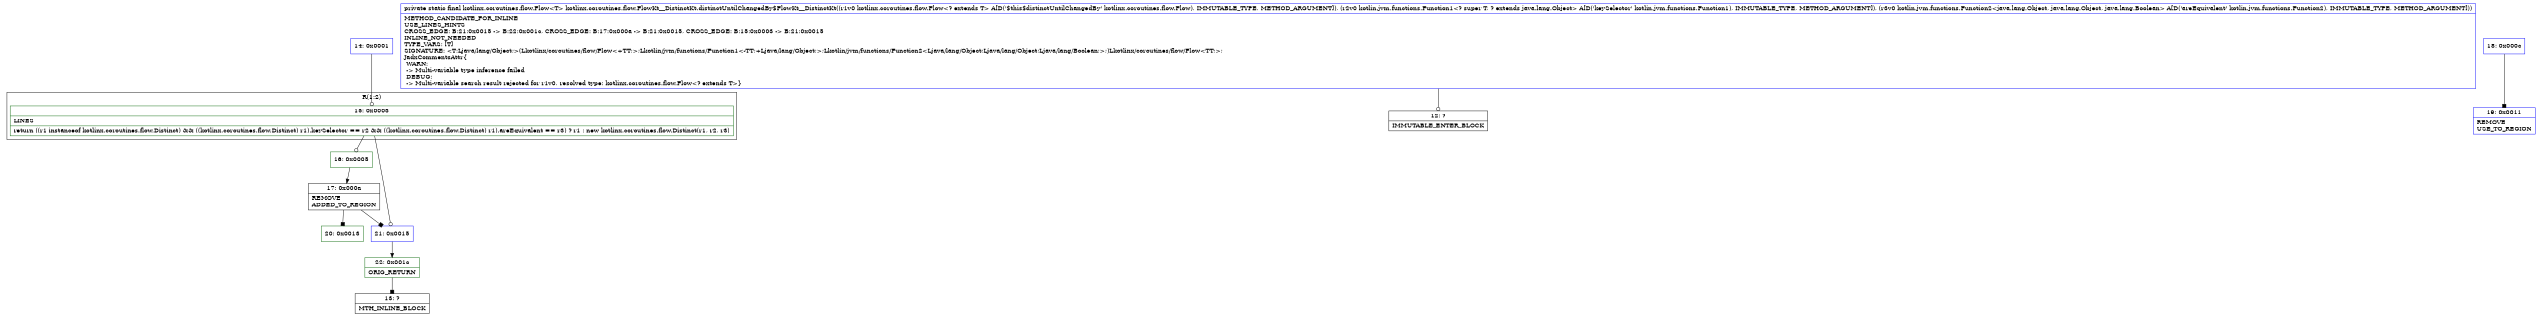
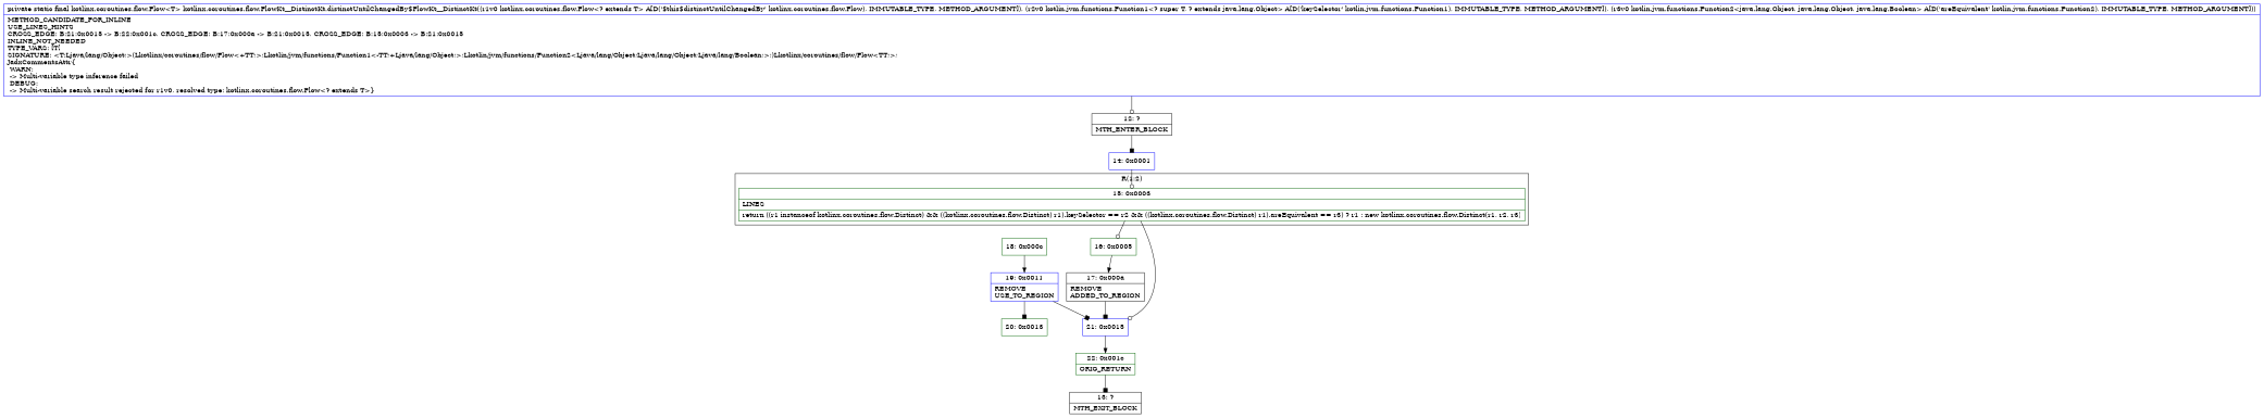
  digraph {
    node [color=blue shape=record]
    edge [arrowhead=box]
    n1 [color=darkgreen label="{15\:\ 0x0003|LINES\l|return ((r1 instanceof kotlinx.coroutines.flow.Distinct) && ((kotlinx.coroutines.flow.Distinct) r1).keySelector == r2 && ((kotlinx.coroutines.flow.Distinct) r1).areEquivalent == r3) ? r1 : new kotlinx.coroutines.flow.Distinct(r1, r2, r3)\l}"]
    n2 [color=darkgreen label="{16\:\ 0x0005}"]
    n3 [label="{21\:\ 0x0015}"]
    n4 [color=black label="{17\:\ 0x000a|REMOVE\lADDED_TO_REGION\l}"]
    n5 [color=darkgreen label="{22\:\ 0x001c|ORIG_RETURN\l}"]
-   n6 [color=black label="{12\:\ ?|IMMUTABLE_ENTER_BLOCK\l}"]
+   n6 [color=black label="{12\:\ ?|MTH_ENTER_BLOCK\l}"]
    n7 [label="{14\:\ 0x0001}"]
-   n8 [label="{18\:\ 0x000c}"]
+   n8 [color=darkgreen label="{18\:\ 0x000c}"]
    n9 [label="{19\:\ 0x0011|REMOVE\lUSE_TO_REGION\l}"]
    n10 [color=darkgreen label="{20\:\ 0x0013}"]
-   n11 [color=black label="{13\:\ ?|MTH_INLINE_BLOCK\l}"]
+   n11 [color=black label="{13\:\ ?|MTH_EXIT_BLOCK\l}"]
    n12 [label="{private static final kotlinx.coroutines.flow.Flow\<T\> kotlinx.coroutines.flow.FlowKt__DistinctKt.distinctUntilChangedBy$FlowKt__DistinctKt((r1v0 kotlinx.coroutines.flow.Flow\<? extends T\> A[D('$this$distinctUntilChangedBy' kotlinx.coroutines.flow.Flow), IMMUTABLE_TYPE, METHOD_ARGUMENT]), (r2v0 kotlin.jvm.functions.Function1\<? super T, ? extends java.lang.Object\> A[D('keySelector' kotlin.jvm.functions.Function1), IMMUTABLE_TYPE, METHOD_ARGUMENT]), (r3v0 kotlin.jvm.functions.Function2\<java.lang.Object, java.lang.Object, java.lang.Boolean\> A[D('areEquivalent' kotlin.jvm.functions.Function2), IMMUTABLE_TYPE, METHOD_ARGUMENT]))  | METHOD_CANDIDATE_FOR_INLINE\lUSE_LINES_HINTS\lCROSS_EDGE: B:21:0x0015 \-\> B:22:0x001c, CROSS_EDGE: B:17:0x000a \-\> B:21:0x0015, CROSS_EDGE: B:15:0x0003 \-\> B:21:0x0015\lINLINE_NOT_NEEDED\lTYPE_VARS: [T]\lSIGNATURE: \<T:Ljava\/lang\/Object;\>(Lkotlinx\/coroutines\/flow\/Flow\<+TT;\>;Lkotlin\/jvm\/functions\/Function1\<\-TT;+Ljava\/lang\/Object;\>;Lkotlin\/jvm\/functions\/Function2\<Ljava\/lang\/Object;Ljava\/lang\/Object;Ljava\/lang\/Boolean;\>;)Lkotlinx\/coroutines\/flow\/Flow\<TT;\>;\lJadxCommentsAttr\{\l WARN: \l \-\> Multi\-variable type inference failed\l DEBUG: \l \-\> Multi\-variable search result rejected for r1v0, resolved type: kotlinx.coroutines.flow.Flow\<? extends T\>\}\l}"]
    subgraph cluster_1 {
      label="R(1:2)"
      n1
    }
    n1 -> n2 [arrowhead=odot]
    n1 -> n3 [arrowhead=odot]
    n2 -> n4 [arrowhead=normal]
    n3 -> n5 [arrowhead=normal]
    n4 -> n3
    n5 -> n11
+   n6 -> n7
    n7 -> n1 [arrowhead=odot]
-   n8 -> n9
-   n4 -> n10
+   n8 -> n9 [arrowhead=normal]
+   n9 -> n3
+   n9 -> n10
    n12 -> n6 [arrowhead=odot]
  }
